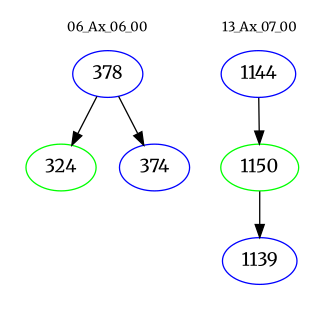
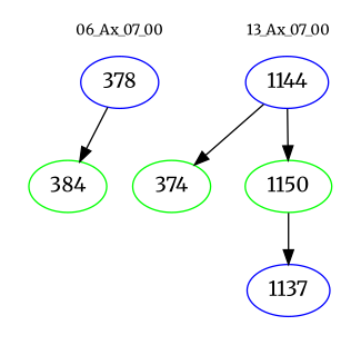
  digraph {
    fontname=Merriweather
    node [color=blue fontname=Merriweather]
    edge [color=black fontname=Merriweather]
    n1 [label=378]
-   n2 [label=374]
-   n3 [color=green label=324]
+   n2 [color=green label=374]
+   n3 [color=green label=384]
    n4 [label=1144]
-   n5 [label=1139]
+   n5 [label=1137]
    n6 [color=green label=1150]
    subgraph cluster_1 {
      color=white
      fontsize=10
-     label="06_Ax_06_00"
+     label="06_Ax_07_00"
      n1
      n2
      n3
    }
    subgraph cluster_2 {
      color=white
      fontsize=10
      label="13_Ax_07_00"
      n4
      n5
      n6
    }
-   n1 -> n2
+   n4 -> n2
    n1 -> n3
    n4 -> n6
    n6 -> n5
  }
